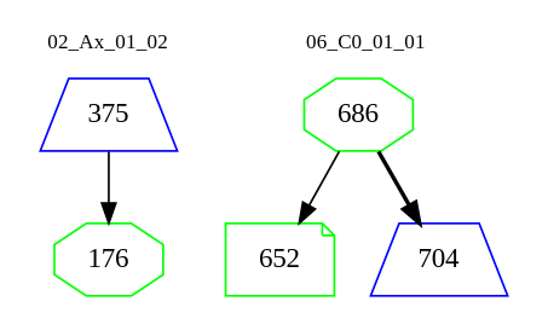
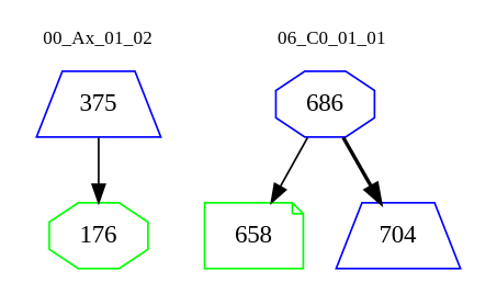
  digraph {
    fontname="Liberation Serif"
    node [color=blue fontname="Liberation Serif" shape=trapezium]
    edge [color=black fontname="Liberation Serif" style=solid]
    n1 [label=375]
    n2 [color=green label=176 shape=octagon]
-   n3 [color=green label=686 shape=octagon]
-   n4 [color=green label=652 shape=note]
+   n3 [label=686 shape=octagon]
+   n4 [color=green label=658 shape=note]
    n5 [label=704]
    subgraph cluster_1 {
      color=white
      fontsize=10
-     label="02_Ax_01_02"
+     label="00_Ax_01_02"
      n1
      n2
    }
    subgraph cluster_2 {
      color=white
      fontsize=10
      label="06_C0_01_01"
      n3
      n4
      n5
    }
    n1 -> n2
    n3 -> n4
    n3 -> n5 [style=bold]
  }
